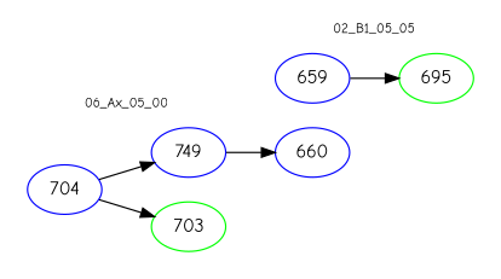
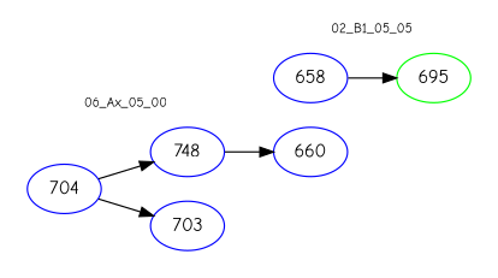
  digraph {
    fontname="Comic Neue"
    rankdir=LR
    node [color=blue fontname="Comic Neue"]
    edge [color=black fontname="Comic Neue"]
    n1 [label=704]
-   n2 [color=green label=703]
-   n3 [label=749]
-   n4 [label=659]
+   n2 [label=703]
+   n3 [label=748]
+   n4 [label=658]
    n5 [label=660]
    n6 [color=green label=695]
    subgraph cluster_1 {
      color=white
      fontsize=10
      label="06_Ax_05_00"
      n1
      n2
      n3
    }
    subgraph cluster_2 {
      color=white
      fontsize=10
      label="02_B1_05_05"
      n4
      n5
      n6
    }
    n1 -> n2
    n1 -> n3
    n3 -> n5
    n4 -> n6
  }
